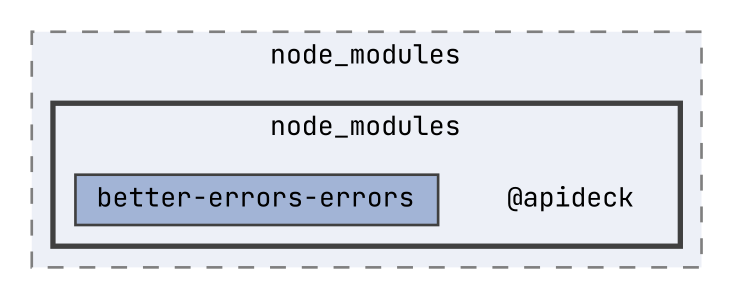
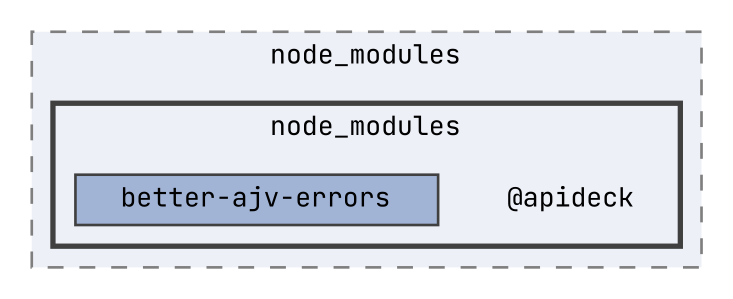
  digraph {
    compound=true
    fontname="JetBrains Mono"
    node [fontname="JetBrains Mono" fontsize=10]
    n1 [height=0.2 label="@apideck" shape=plaintext width=0.4]
-   n2 [color=grey25 fillcolor="#a2b4d6" height=0.2 label="better-errors-errors" shape=box style=filled width=0.4]
+   n2 [color=grey25 fillcolor="#a2b4d6" height=0.2 label="better-ajv-errors" shape=box style=filled width=0.4]
    subgraph cluster_1 {
      bgcolor="#edf0f7"
      fontsize=10
      label=node_modules
      pencolor=grey50
      style="filled,dashed"
      subgraph cluster_2 {
        bgcolor="#edf0f7"
        fontsize=10
        pencolor=grey25
        style="filled,bold"
        n1
        n2
      }
    }
  }
